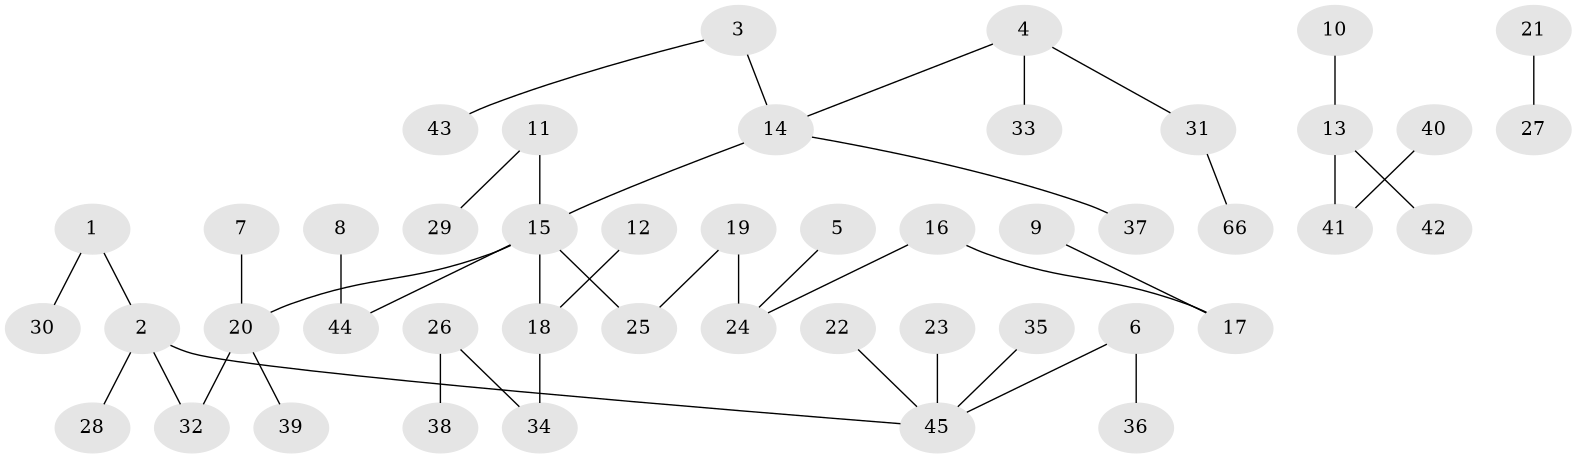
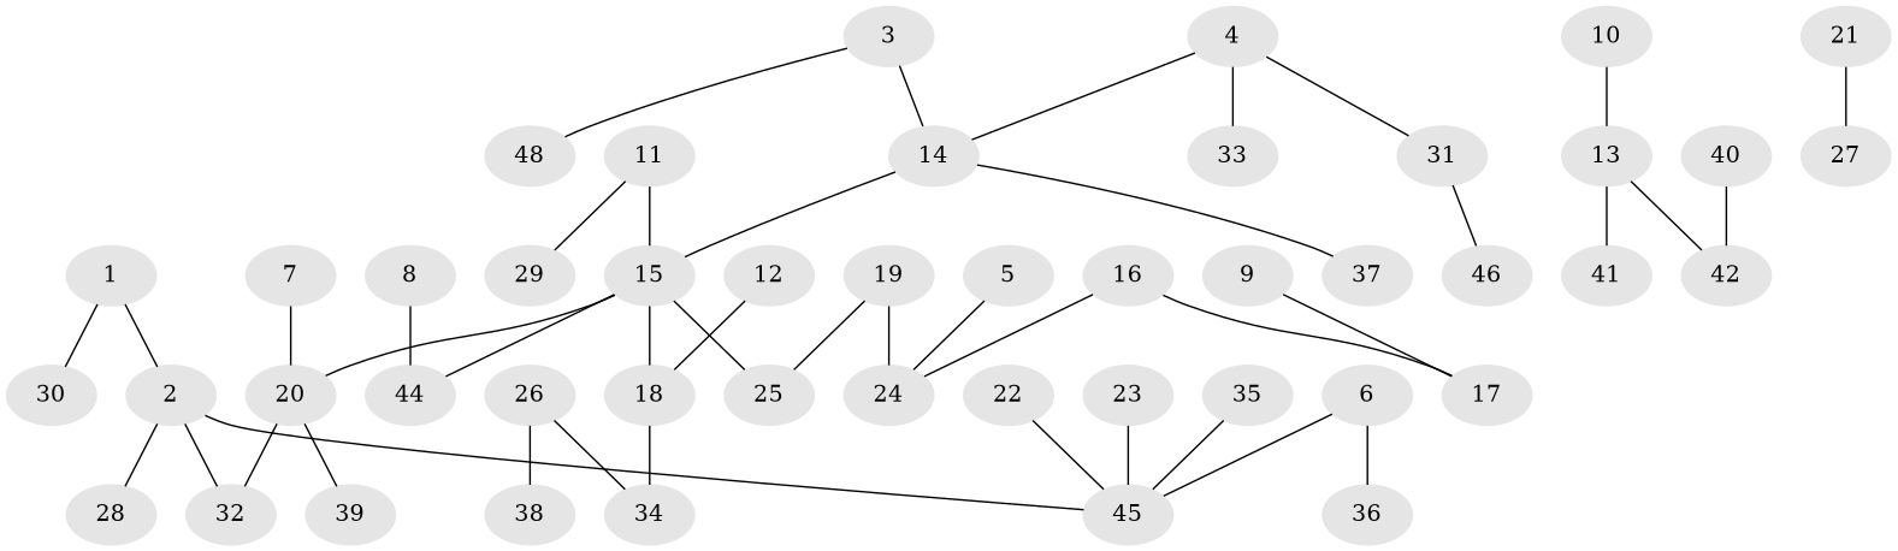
  graph {
    node [color=gray90 style=filled]
    edge [weight=1.0]
    1
    2
    30
    28
    32
    45
    3
    14
-   43
+   43 [label=48]
    15
    37
    4
    31
    33
-   46 [label=66]
+   46
    5
    24
    6
    36
    7
    20
    39
    8
    44
    9
    17
    10
    13
    41
    42
    11
    29
    18
    25
    12
    34
    16
    21
    27
    19
    22
    23
    26
    38
    35
    40
    1 -- 2
    1 -- 30
    2 -- 28
    2 -- 32
    2 -- 45
    3 -- 14
    3 -- 43
    14 -- 15
    14 -- 37
    15 -- 20
    15 -- 44
    15 -- 18
    15 -- 25
    4 -- 14
    4 -- 31
    4 -- 33
    31 -- 46
    5 -- 24
    6 -- 45
    6 -- 36
    7 -- 20
    20 -- 32
    20 -- 39
    8 -- 44
    9 -- 17
    10 -- 13
    13 -- 41
    13 -- 42
    11 -- 15
    11 -- 29
    18 -- 34
    12 -- 18
    16 -- 24
    16 -- 17
    21 -- 27
    19 -- 24
    19 -- 25
    22 -- 45
    23 -- 45
    26 -- 34
    26 -- 38
    35 -- 45
-   40 -- 41
+   40 -- 42
  }
